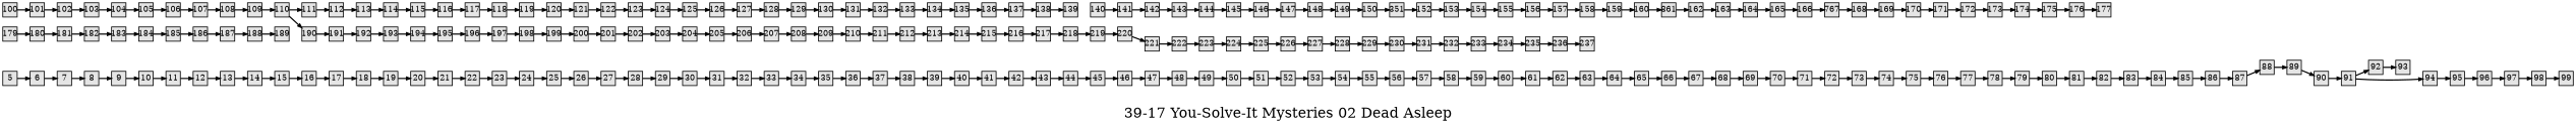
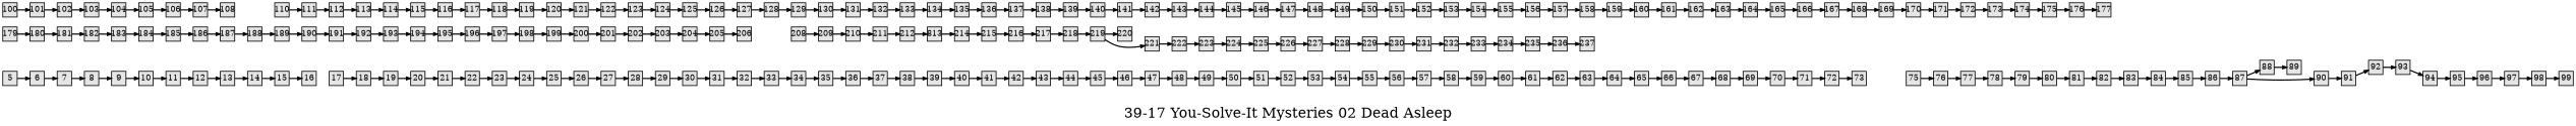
  digraph {
    fontsize=36
    label="39-17 You-Solve-It Mysteries 02 Dead Asleep"
    nodesep=0.35
    ordering=out
    rankdir=LR
    ranksep=0.45
    node [fillcolor=grey90 fixedsize=true fontsize=20 labelfloat=true margin="0,0" penwidth=2 regular=true shape=rect style=filled]
    edge [fontsize=12 labelfloat=true penwidth=3]
    5
    6
    7
    8
    9
    10
    11
    12
    13
    14
    15
    16
    17
    18
    19
    20
    21
    22
    23
    24
    25
    26
    27
    28
    29
    30
    31
    32
    33
    34
    35
    36
    37
    38
    39
    40
    41
    42
    43
    44
    45
    46
    47
    48
    49
    50
    51
    52
    53
    54
    55
    56
    57
    58
    59
    60
    61
    62
    63
    64
    65
    66
    67
    68
    69
    70
    71
    72
    73
-   74
    75
    76
    77
    78
    79
    80
    81
    82
    83
    84
    85
    86
    87
    88
    89
    90
    91
    92
    93
    94
    95
    96
    97
    98
    99
    100
    101
    102
    103
    104
    105
    106
    107
    108
-   109
    110
    111
    112
    113
    114
    115
    116
    117
    118
    119
    120
    121
    122
    123
    124
    125
    126
    127
    128
    129
    130
    131
    132
    133
    134
    135
    136
    137
    138
    139
    140
    141
    142
    143
    144
    145
    146
    147
    148
    149
    150
-   151 [label=351]
+   151
    152
    153
    154
    155
    156
    157
    158
    159
    160
-   161 [label=861]
+   161
    162
    163
    164
    165
    166
-   167 [label=767]
+   167
    168
    169
    170
    171
    172
    173
    174
    175
    176
    177
    179
    180
    181
    182
    183
    184
    185
    186
    187
    188
    189
    190
    191
    192
    193
    194
    195
    196
    197
    198
    199
    200
    201
    202
    203
    204
    205
    206
-   207
    208
    209
    210
    211
    212
-   213
+   213 [label=813]
    214
    215
    216
    217
    218
    219
    220
    221
    222
    223
    224
    225
    226
    227
    228
    229
    230
    231
    232
    233
    234
    235
    236
    237
    5 -> 6
    6 -> 7
    7 -> 8
    8 -> 9
    9 -> 10
    10 -> 11
    11 -> 12
    12 -> 13
    13 -> 14
    14 -> 15
    15 -> 16
-   16 -> 17
    17 -> 18
    18 -> 19
    19 -> 20
    20 -> 21
    21 -> 22
    22 -> 23
    23 -> 24
    24 -> 25
    25 -> 26
    26 -> 27
    27 -> 28
    28 -> 29
    29 -> 30
    30 -> 31
    31 -> 32
    32 -> 33
    33 -> 34
    34 -> 35
    35 -> 36
    36 -> 37
    37 -> 38
    38 -> 39
    39 -> 40
    40 -> 41
    41 -> 42
    42 -> 43
    43 -> 44
    44 -> 45
    45 -> 46
    46 -> 47
    47 -> 48
    48 -> 49
    49 -> 50
    50 -> 51
    51 -> 52
    52 -> 53
    53 -> 54
    54 -> 55
    55 -> 56
    56 -> 57
    57 -> 58
    58 -> 59
    59 -> 60
    60 -> 61
    61 -> 62
    62 -> 63
    63 -> 64
    64 -> 65
    65 -> 66
    66 -> 67
    67 -> 68
    68 -> 69
    69 -> 70
    70 -> 71
    71 -> 72
    72 -> 73
-   73 -> 74
-   74 -> 75
    75 -> 76
    76 -> 77
    77 -> 78
    78 -> 79
    79 -> 80
    80 -> 81
    81 -> 82
    82 -> 83
    83 -> 84
    84 -> 85
    85 -> 86
    86 -> 87
    87 -> 88
    88 -> 89
-   89 -> 90
+   87 -> 90
    90 -> 91
    91 -> 92
    92 -> 93
-   91 -> 94
+   93 -> 94
    94 -> 95
    95 -> 96
    96 -> 97
    97 -> 98
    98 -> 99
    100 -> 101
    101 -> 102
    102 -> 103
    103 -> 104
    104 -> 105
    105 -> 106
    106 -> 107
    107 -> 108
-   108 -> 109
-   109 -> 110
    110 -> 111
    111 -> 112
    112 -> 113
    113 -> 114
    114 -> 115
    115 -> 116
    116 -> 117
    117 -> 118
    118 -> 119
    119 -> 120
    120 -> 121
    121 -> 122
    122 -> 123
    123 -> 124
    124 -> 125
    125 -> 126
    126 -> 127
    127 -> 128
    128 -> 129
    129 -> 130
    130 -> 131
    131 -> 132
    132 -> 133
    133 -> 134
    134 -> 135
    135 -> 136
    136 -> 137
    137 -> 138
    138 -> 139
+   139 -> 140
    140 -> 141
    141 -> 142
    142 -> 143
    143 -> 144
    144 -> 145
    145 -> 146
    146 -> 147
    147 -> 148
    148 -> 149
    149 -> 150
    150 -> 151
    151 -> 152
    152 -> 153
    153 -> 154
    154 -> 155
    155 -> 156
    156 -> 157
    157 -> 158
    158 -> 159
    159 -> 160
    160 -> 161
    161 -> 162
    162 -> 163
    163 -> 164
    164 -> 165
    165 -> 166
    166 -> 167
    167 -> 168
    168 -> 169
    169 -> 170
    170 -> 171
    171 -> 172
    172 -> 173
    173 -> 174
    174 -> 175
    175 -> 176
    176 -> 177
    179 -> 180
    180 -> 181
    181 -> 182
    182 -> 183
    183 -> 184
    184 -> 185
    185 -> 186
    186 -> 187
    187 -> 188
    188 -> 189
-   110 -> 190
+   189 -> 190
    190 -> 191
    191 -> 192
    192 -> 193
    193 -> 194
    194 -> 195
    195 -> 196
    196 -> 197
    197 -> 198
    198 -> 199
    199 -> 200
    200 -> 201
    201 -> 202
    202 -> 203
    203 -> 204
    204 -> 205
    205 -> 206
-   206 -> 207
-   207 -> 208
    208 -> 209
    209 -> 210
    210 -> 211
    211 -> 212
    212 -> 213
    213 -> 214
    214 -> 215
    215 -> 216
    216 -> 217
    217 -> 218
    218 -> 219
    219 -> 220
-   220 -> 221
+   219 -> 221
    221 -> 222
    222 -> 223
    223 -> 224
    224 -> 225
    225 -> 226
    226 -> 227
    227 -> 228
    228 -> 229
    229 -> 230
    230 -> 231
    231 -> 232
    232 -> 233
    233 -> 234
    234 -> 235
    235 -> 236
    236 -> 237
  }
